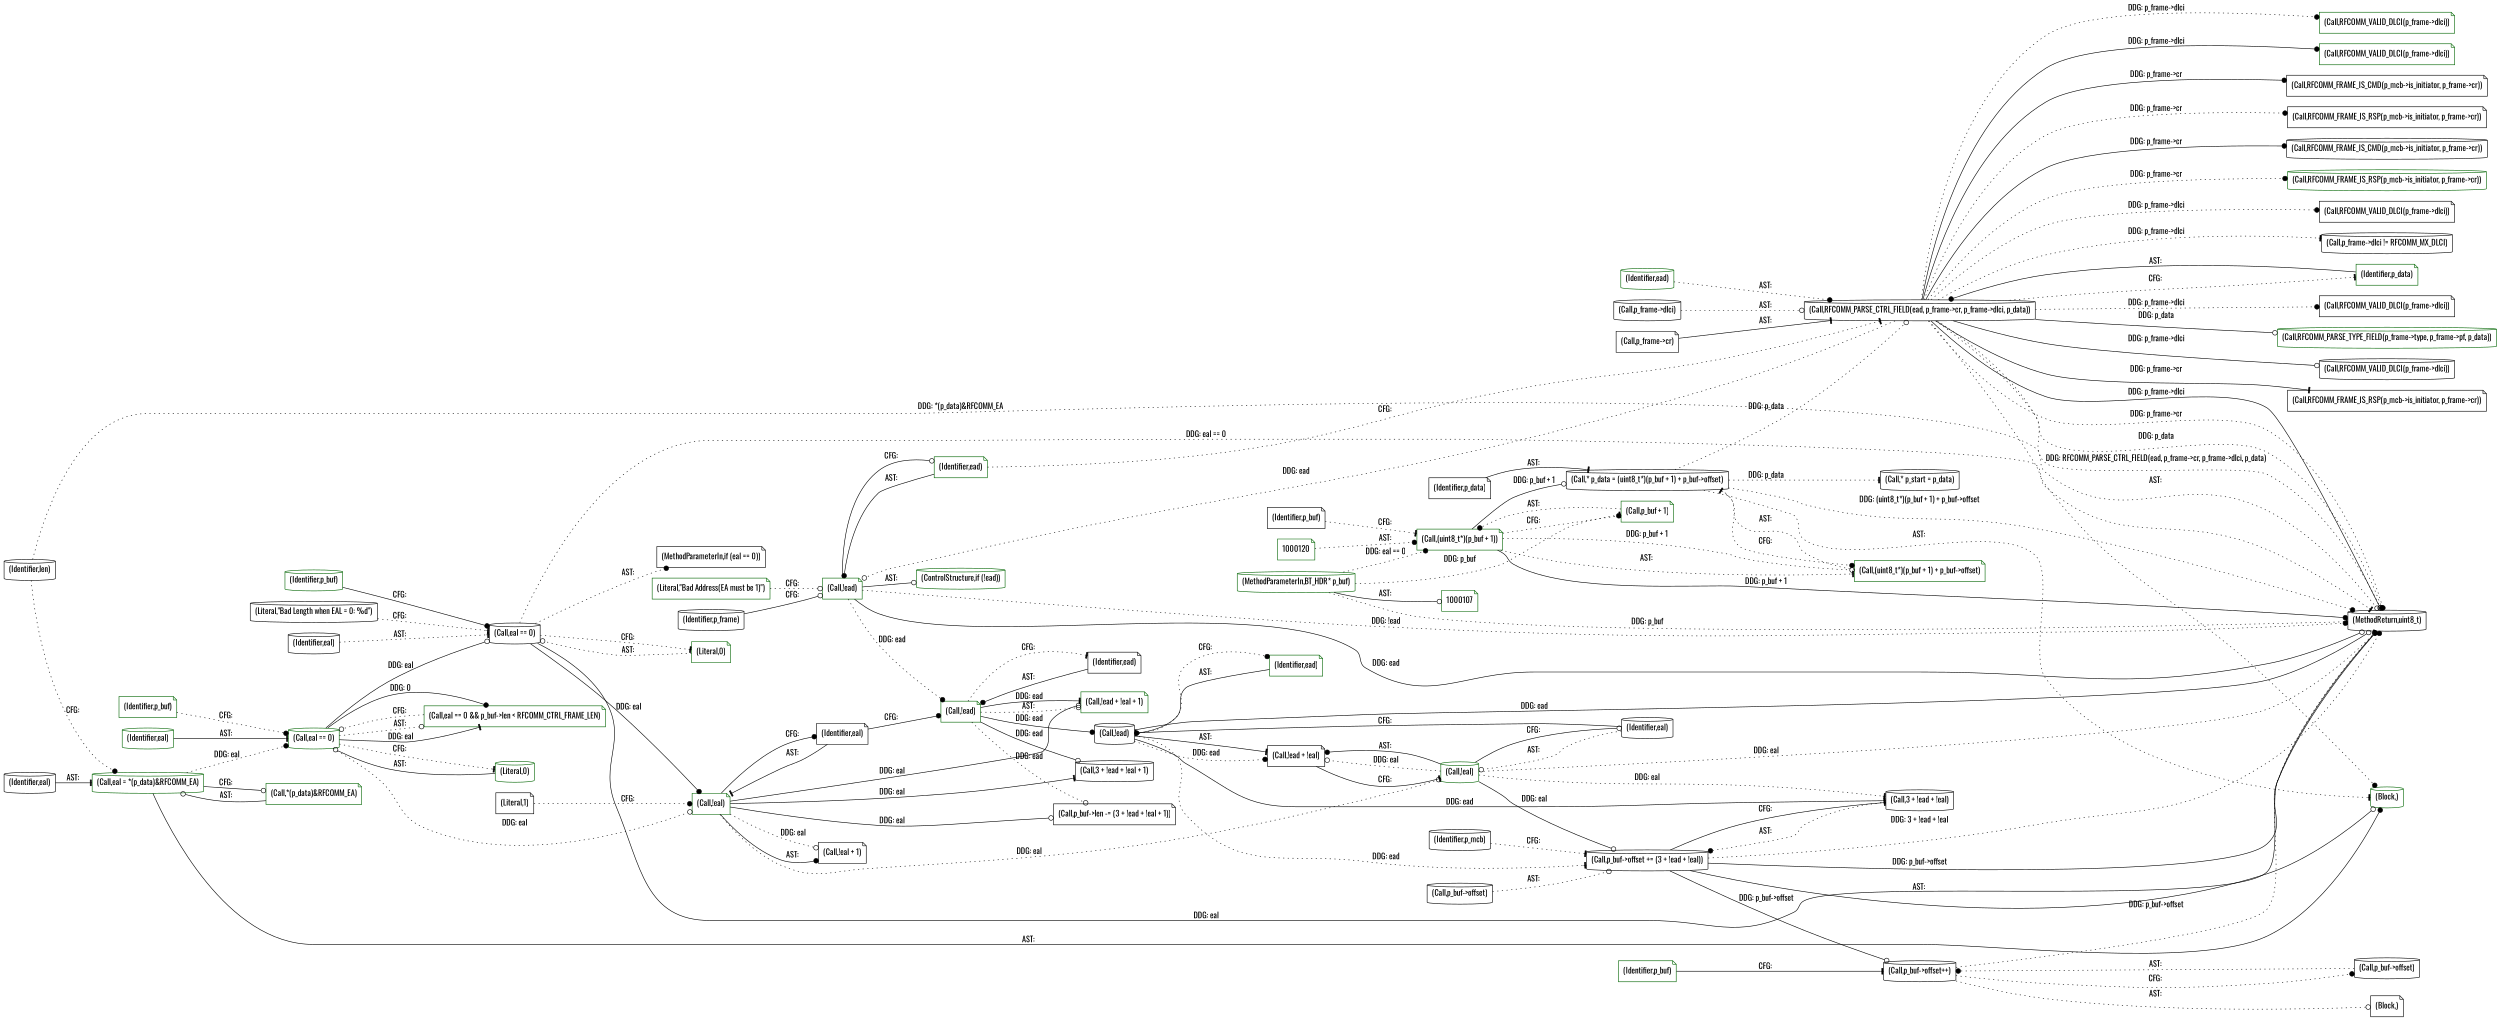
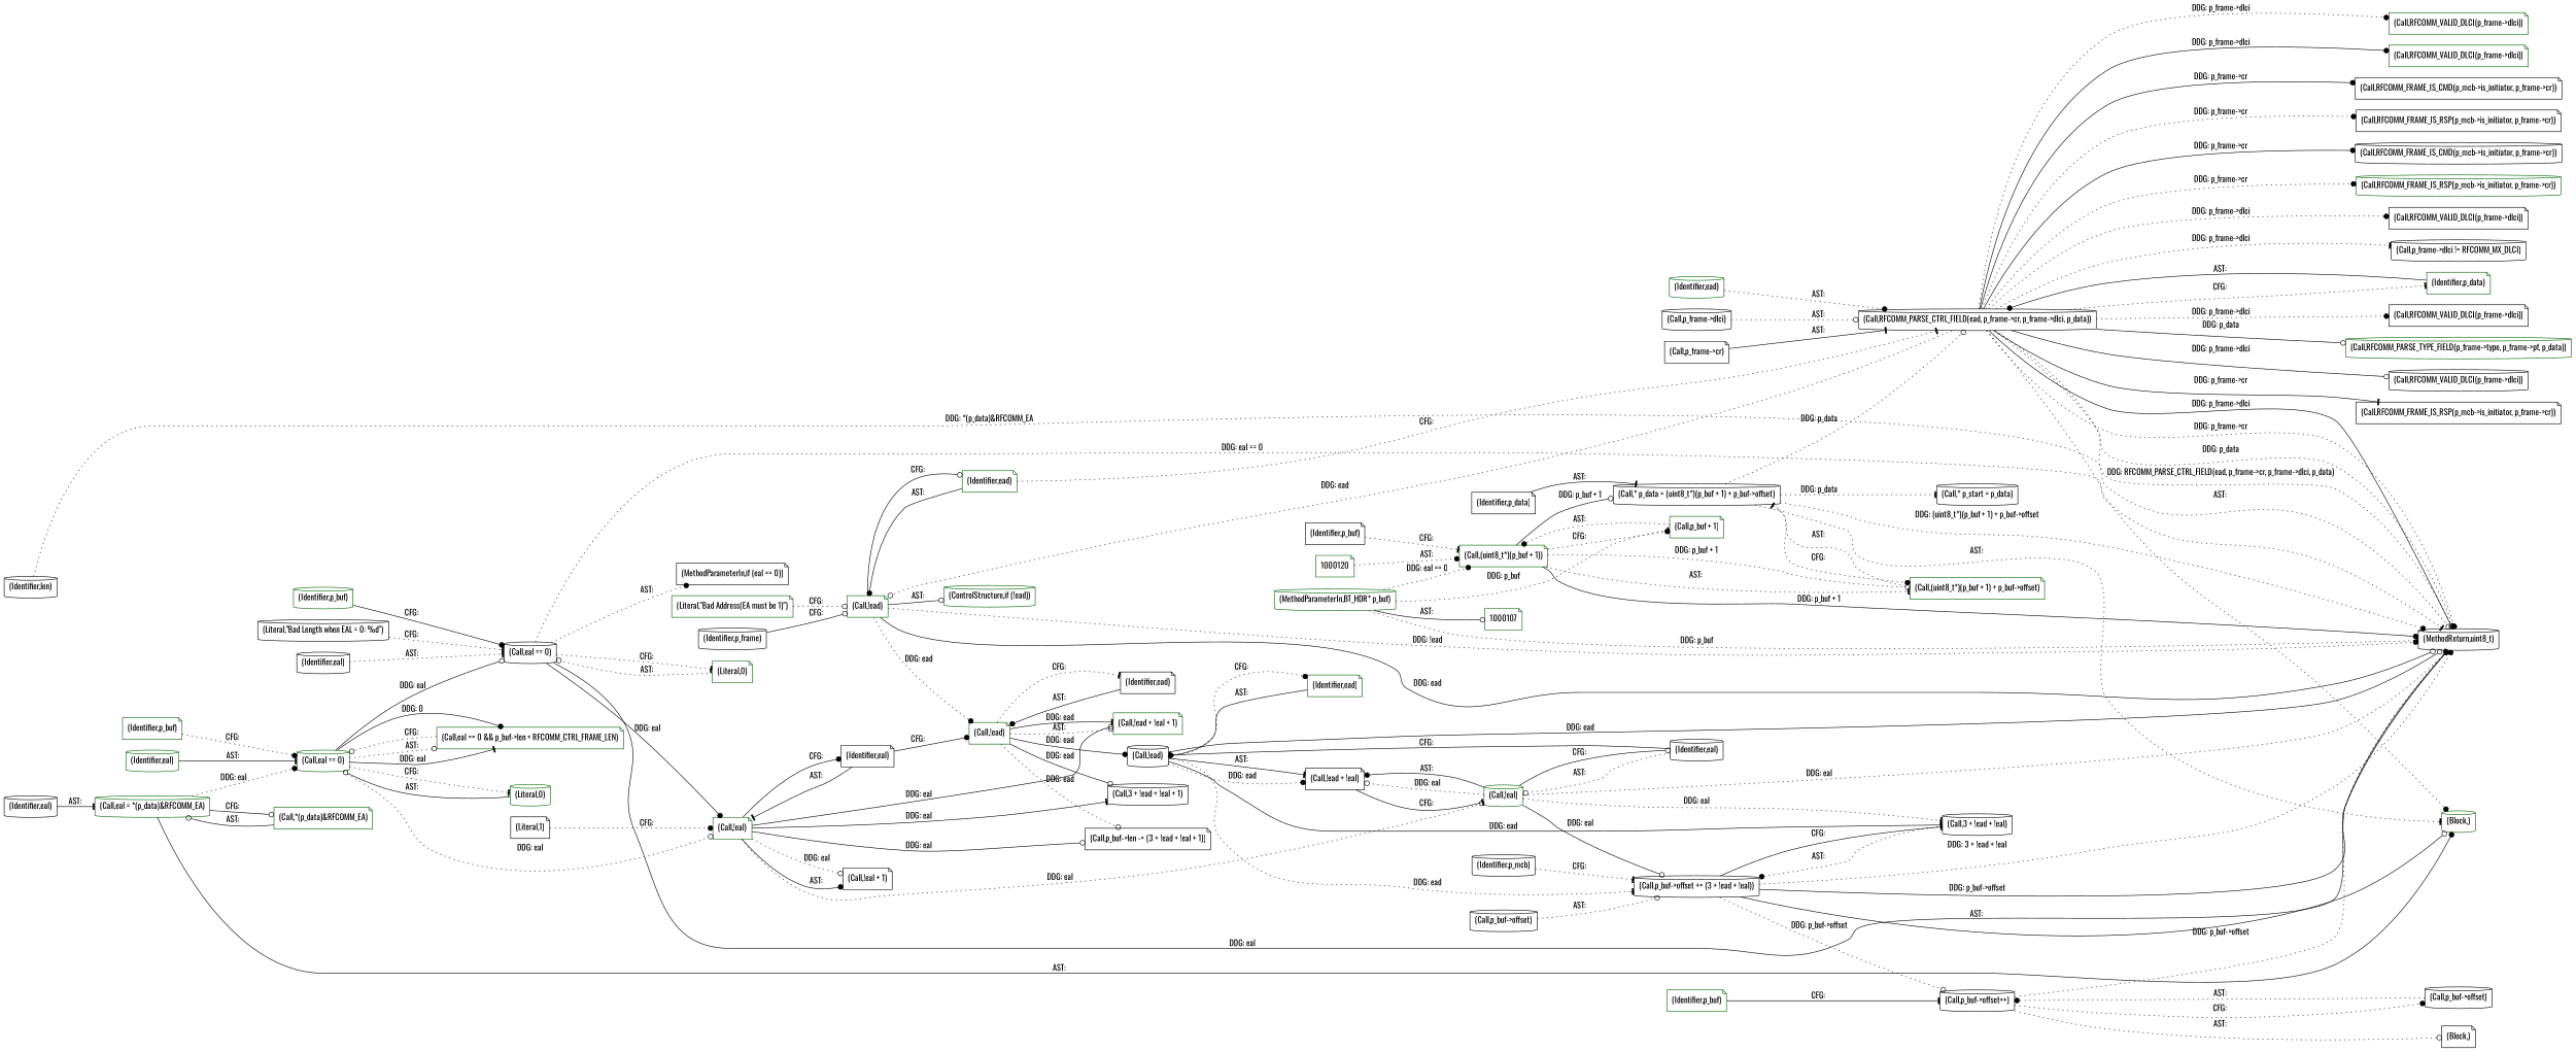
  digraph {
    fontname=Oswald
    rankdir=LR
    node [color=black fontname=Oswald shape=note]
    edge [arrowhead=dot fontname=Oswald style=dotted]
    n1 [label="(Call,p_buf->offset += (3 + !ead + !eal))" shape=cylinder]
    n2 [label="(Call,p_buf->offset++)" shape=cylinder]
    n3 [label="(MethodReturn,uint8_t)" shape=cylinder]
    n4 [label="(Call,3 + !ead + !eal)" shape=cylinder]
    n5 [color=darkgreen label="(Block,)" shape=cylinder]
    n6 [label="(Block,)"]
    n7 [label="(Call,p_buf->offset)" shape=cylinder]
    n8 [label="(Call,!ead)" shape=cylinder]
    n9 [color=darkgreen label="(Identifier,ead)"]
    n10 [label="(Call,!ead + !eal)"]
    n11 [color=darkgreen label="(Call,!eal)" shape=cylinder]
    n12 [color=darkgreen label="(Call,!ead)"]
    n13 [label="(Call,p_buf->len -= (3 + !ead + !eal + 1))"]
    n14 [label="(Identifier,ead)"]
    n15 [color=darkgreen label="(Call,!ead + !eal + 1)"]
    n16 [label="(Call,3 + !ead + !eal + 1)" shape=cylinder]
    n17 [color=darkgreen label="(Call,!ead)"]
    n18 [color=darkgreen label="(Identifier,ead)"]
    n19 [color=darkgreen label="(ControlStructure,if (!ead))" shape=cylinder]
    n20 [label="(Call,RFCOMM_PARSE_CTRL_FIELD(ead, p_frame->cr, p_frame->dlci, p_data))" shape=cylinder]
    n21 [label="(Call,RFCOMM_VALID_DLCI(p_frame->dlci))"]
    n22 [color=darkgreen label="(Call,RFCOMM_PARSE_TYPE_FIELD(p_frame->type, p_frame->pf, p_data))" shape=cylinder]
    n23 [label="(Call,RFCOMM_VALID_DLCI(p_frame->dlci))" shape=cylinder]
    n24 [color=darkgreen label="(Identifier,p_data)"]
    n25 [label="(Call,RFCOMM_FRAME_IS_RSP(p_mcb->is_initiator, p_frame->cr))"]
    n26 [color=darkgreen label="(Call,RFCOMM_VALID_DLCI(p_frame->dlci))"]
    n27 [color=darkgreen label="(Call,RFCOMM_VALID_DLCI(p_frame->dlci))"]
    n28 [label="(Call,RFCOMM_FRAME_IS_CMD(p_mcb->is_initiator, p_frame->cr))"]
    n29 [label="(Call,RFCOMM_FRAME_IS_RSP(p_mcb->is_initiator, p_frame->cr))"]
    n30 [label="(Call,RFCOMM_FRAME_IS_CMD(p_mcb->is_initiator, p_frame->cr))" shape=cylinder]
    n31 [color=darkgreen label="(Call,RFCOMM_FRAME_IS_RSP(p_mcb->is_initiator, p_frame->cr))" shape=cylinder]
    n32 [label="(Call,RFCOMM_VALID_DLCI(p_frame->dlci))"]
    n33 [label="(Call,p_frame->dlci != RFCOMM_MX_DLCI)" shape=cylinder]
    n34 [label="(Call,* p_data = (uint8_t*)(p_buf + 1) + p_buf->offset)" shape=cylinder]
    n35 [color=darkgreen label="(Call,(uint8_t*)(p_buf + 1) + p_buf->offset)"]
    n36 [label="(Call,* p_start = p_data)" shape=cylinder]
    n37 [color=darkgreen label="(Call,(uint8_t*)(p_buf + 1))"]
    n38 [color=darkgreen label="(Call,p_buf + 1)"]
    n39 [color=darkgreen label="(MethodParameterIn,BT_HDR* p_buf)" shape=cylinder]
    1000107 [color=darkgreen]
    n41 [label="(Identifier,eal)" shape=cylinder]
    n42 [color=darkgreen label="(Call,!eal)"]
    n43 [label="(Identifier,eal)"]
    n44 [label="(Call,!eal + 1)"]
    n45 [color=darkgreen label="(Call,eal == 0)" shape=cylinder]
    n46 [label="(Call,eal == 0)" shape=cylinder]
    n47 [color=darkgreen label="(Literal,0)" shape=cylinder]
    n48 [color=darkgreen label="(Call,eal == 0 && p_buf->len < RFCOMM_CTRL_FRAME_LEN)"]
    n49 [color=darkgreen label="(Literal,0)"]
    n50 [label="(MethodParameterIn,if (eal == 0))"]
    n51 [color=darkgreen label="(Call,eal = *(p_data)&RFCOMM_EA)" shape=cylinder]
    n52 [color=darkgreen label="(Call,*(p_data)&RFCOMM_EA)"]
    n53 [color=darkgreen label="(Literal,\"Bad Address(EA must be 1)\")"]
    n54 [label="(Identifier,len)" shape=cylinder]
    n55 [label="(Literal,1)"]
    n56 [color=darkgreen label="(Identifier,p_buf)"]
    n57 [color=darkgreen label="(Identifier,p_buf)"]
    n58 [color=darkgreen label="(Identifier,p_buf)" shape=cylinder]
    n59 [label="(Call,p_frame->dlci)" shape=cylinder]
    n60 [label="(Literal,\"Bad Length when EAL = 0: %d\")" shape=cylinder]
    n61 [label="(Call,p_buf->offset)" shape=cylinder]
    n62 [label="(Call,p_frame->cr)"]
    n63 [label="(Identifier,p_buf)"]
    n64 [color=darkgreen label="(Identifier,eal)" shape=cylinder]
    n65 [color=darkgreen label="(Identifier,ead)" shape=cylinder]
    n66 [label="(Identifier,eal)" shape=cylinder]
    n67 [label="(Identifier,p_frame)" shape=cylinder]
    n68 [label="(Identifier,p_data)"]
    n69 [label="(Identifier,p_mcb)" shape=cylinder]
    n70 [label="(Identifier,eal)" shape=cylinder]
    1000120 [color=darkgreen]
-   n1 -> n2 [arrowhead=odot label="DDG: p_buf->offset" style=solid]
+   n1 -> n2 [arrowhead=odot label="DDG: p_buf->offset"]
    n1 -> n3 [label="DDG: p_buf->offset" style=solid]
    n1 -> n3 [label="DDG: 3 + !ead + !eal"]
    n1 -> n4 [arrowhead=tee label="CFG: " style=solid]
    n1 -> n5 [arrowhead=odot label="AST: " style=solid]
    n2 -> n3 [arrowhead=odot label="DDG: p_buf->offset"]
    n2 -> n6 [arrowhead=odot label="AST: "]
    n2 -> n7 [label="CFG: "]
    n4 -> n1 [label="AST: "]
    n7 -> n2 [label="AST: "]
    n8 -> n1 [arrowhead=tee label="DDG: ead"]
    n8 -> n3 [arrowhead=odot label="DDG: ead" style=solid]
    n8 -> n4 [arrowhead=tee label="DDG: ead" style=solid]
    n8 -> n9 [label="CFG: "]
    n8 -> n10 [arrowhead=tee label="AST: " style=solid]
    n8 -> n10 [label="DDG: ead"]
    n9 -> n8 [label="AST: " style=solid]
    n10 -> n11 [arrowhead=tee label="CFG: " style=solid]
    n11 -> n1 [arrowhead=odot label="DDG: eal" style=solid]
    n11 -> n3 [arrowhead=tee label="DDG: eal"]
    n11 -> n4 [arrowhead=tee label="DDG: eal"]
    n11 -> n10 [label="AST: " style=solid]
    n11 -> n10 [arrowhead=odot label="DDG: eal"]
    n11 -> n41 [arrowhead=odot label="CFG: " style=solid]
    n12 -> n8 [label="DDG: ead" style=solid]
    n12 -> n13 [arrowhead=odot label="DDG: ead"]
    n12 -> n14 [arrowhead=tee label="CFG: "]
    n12 -> n15 [arrowhead=odot label="AST: "]
    n12 -> n15 [arrowhead=tee label="DDG: ead" style=solid]
    n12 -> n16 [arrowhead=odot label="DDG: ead" style=solid]
    n14 -> n12 [label="AST: " style=solid]
    n17 -> n3 [arrowhead=odot label="DDG: ead" style=solid]
    n17 -> n3 [label="DDG: !ead"]
    n17 -> n12 [label="DDG: ead"]
    n17 -> n18 [arrowhead=odot label="CFG: " style=solid]
    n17 -> n19 [arrowhead=odot label="AST: " style=solid]
    n18 -> n17 [label="AST: " style=solid]
    n18 -> n20 [arrowhead=tee label="CFG: "]
    n20 -> n3 [arrowhead=odot label="DDG: p_frame->dlci" style=solid]
    n20 -> n3 [label="DDG: p_frame->cr"]
    n20 -> n3 [label="DDG: p_data"]
    n20 -> n3 [arrowhead=odot label="DDG: RFCOMM_PARSE_CTRL_FIELD(ead, p_frame->cr, p_frame->dlci, p_data)"]
    n20 -> n5 [label="AST: "]
    n20 -> n17 [arrowhead=odot label="DDG: ead"]
    n20 -> n21 [label="DDG: p_frame->dlci"]
    n20 -> n22 [arrowhead=odot label="DDG: p_data" style=solid]
    n20 -> n23 [arrowhead=odot label="DDG: p_frame->dlci" style=solid]
    n20 -> n24 [arrowhead=tee label="CFG: "]
    n20 -> n25 [arrowhead=tee label="DDG: p_frame->cr" style=solid]
    n20 -> n26 [label="DDG: p_frame->dlci"]
    n20 -> n27 [label="DDG: p_frame->dlci" style=solid]
    n20 -> n28 [label="DDG: p_frame->cr" style=solid]
    n20 -> n29 [label="DDG: p_frame->cr"]
    n20 -> n30 [label="DDG: p_frame->cr" style=solid]
    n20 -> n31 [label="DDG: p_frame->cr"]
    n20 -> n32 [label="DDG: p_frame->dlci"]
    n20 -> n33 [arrowhead=tee label="DDG: p_frame->dlci"]
    n24 -> n20 [label="AST: " style=solid]
    n34 -> n3 [label="DDG: (uint8_t*)(p_buf + 1) + p_buf->offset"]
    n34 -> n5 [arrowhead=tee label="AST: "]
    n34 -> n20 [arrowhead=odot label="DDG: p_data"]
    n34 -> n35 [label="CFG: "]
    n34 -> n36 [arrowhead=tee label="DDG: p_data"]
    n35 -> n34 [arrowhead=tee label="AST: "]
    n37 -> n3 [label="DDG: p_buf + 1" style=solid]
    n37 -> n34 [arrowhead=odot label="DDG: p_buf + 1" style=solid]
    n37 -> n35 [arrowhead=tee label="AST: "]
    n37 -> n35 [arrowhead=odot label="DDG: p_buf + 1"]
    n37 -> n38 [label="CFG: "]
    n38 -> n37 [label="AST: "]
    n39 -> n3 [arrowhead=tee label="DDG: p_buf"]
    n39 -> n37 [label="DDG: eal == 0"]
    n39 -> n38 [arrowhead=tee label="DDG: p_buf"]
    n39 -> 1000107 [arrowhead=odot label="AST: " style=solid]
    n41 -> n8 [arrowhead=tee label="CFG: " style=solid]
    n41 -> n11 [arrowhead=odot label="AST: "]
    n42 -> n11 [arrowhead=odot label="DDG: eal"]
    n42 -> n13 [arrowhead=odot label="DDG: eal" style=solid]
    n42 -> n15 [arrowhead=odot label="DDG: eal" style=solid]
    n42 -> n16 [arrowhead=tee label="DDG: eal" style=solid]
    n42 -> n43 [label="CFG: " style=solid]
    n42 -> n44 [label="AST: " style=solid]
    n42 -> n44 [arrowhead=odot label="DDG: eal"]
    n43 -> n12 [label="CFG: " style=solid]
    n43 -> n42 [arrowhead=tee label="AST: " style=solid]
    n45 -> n42 [arrowhead=odot label="DDG: eal"]
    n45 -> n46 [arrowhead=odot label="DDG: eal" style=solid]
    n45 -> n47 [arrowhead=tee label="CFG: "]
    n45 -> n48 [arrowhead=odot label="AST: "]
    n45 -> n48 [arrowhead=tee label="DDG: eal" style=solid]
    n45 -> n48 [label="DDG: 0" style=solid]
    n46 -> n3 [arrowhead=odot label="DDG: eal" style=solid]
    n46 -> n3 [arrowhead=tee label="DDG: eal == 0"]
    n46 -> n42 [label="DDG: eal" style=solid]
    n46 -> n49 [arrowhead=tee label="CFG: "]
    n46 -> n50 [label="AST: "]
    n47 -> n45 [arrowhead=odot label="AST: " style=solid]
    n48 -> n45 [arrowhead=odot label="CFG: "]
    n49 -> n46 [arrowhead=odot label="AST: "]
    n51 -> n5 [label="AST: " style=solid]
    n51 -> n45 [label="DDG: eal"]
    n51 -> n52 [arrowhead=odot label="CFG: " style=solid]
    n52 -> n51 [arrowhead=odot label="AST: " style=solid]
    n53 -> n17 [arrowhead=odot label="CFG: "]
    n54 -> n3 [arrowhead=odot label="DDG: *(p_data)&RFCOMM_EA"]
-   n54 -> n51 [label="CFG: "]
    n55 -> n42 [label="CFG: "]
    n56 -> n2 [arrowhead=tee label="CFG: " style=solid]
    n57 -> n45 [label="CFG: "]
    n58 -> n46 [label="CFG: " style=solid]
    n59 -> n20 [arrowhead=odot label="AST: "]
    n60 -> n46 [arrowhead=tee label="CFG: "]
    n61 -> n1 [arrowhead=odot label="AST: "]
    n62 -> n20 [arrowhead=tee label="AST: " style=solid]
    n63 -> n37 [arrowhead=tee label="CFG: "]
    n64 -> n45 [arrowhead=tee label="AST: " style=solid]
    n65 -> n20 [label="AST: "]
    n66 -> n51 [arrowhead=tee label="AST: " style=solid]
    n67 -> n17 [arrowhead=odot label="CFG: " style=solid]
    n68 -> n34 [arrowhead=tee label="AST: " style=solid]
    n69 -> n1 [arrowhead=tee label="CFG: "]
    n70 -> n46 [arrowhead=tee label="AST: "]
    1000120 -> n37 [label="AST: "]
  }
